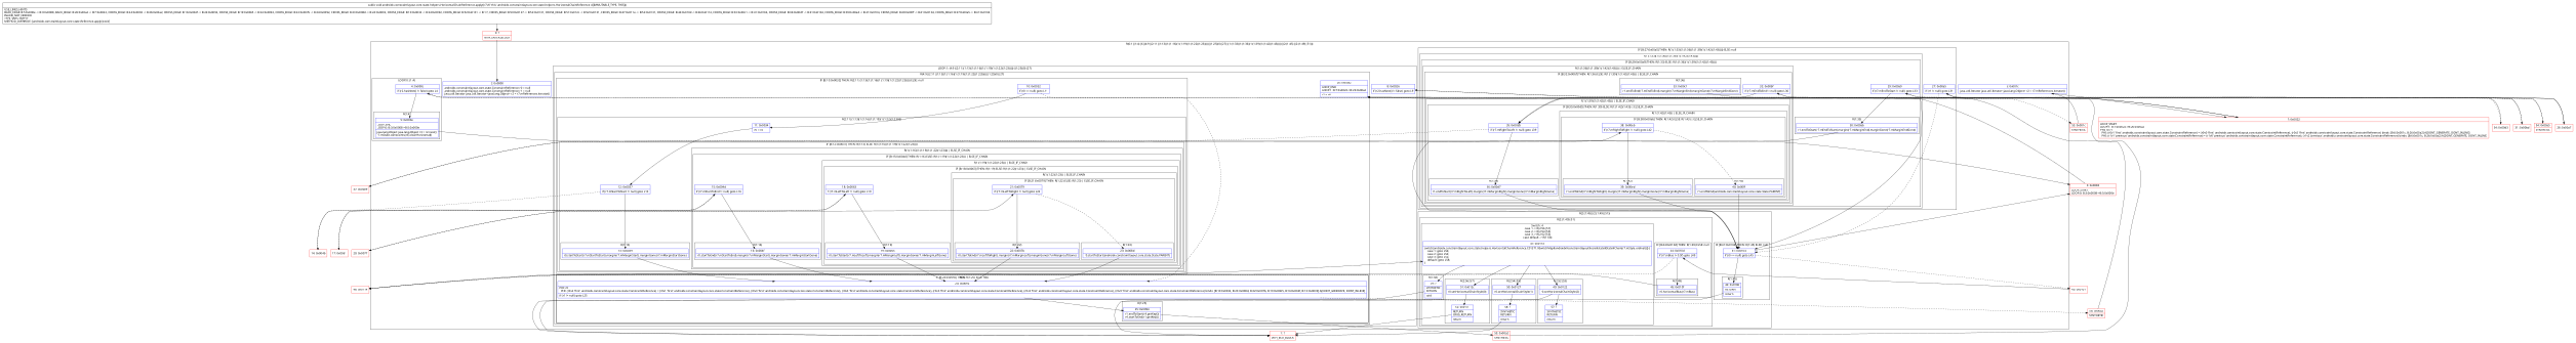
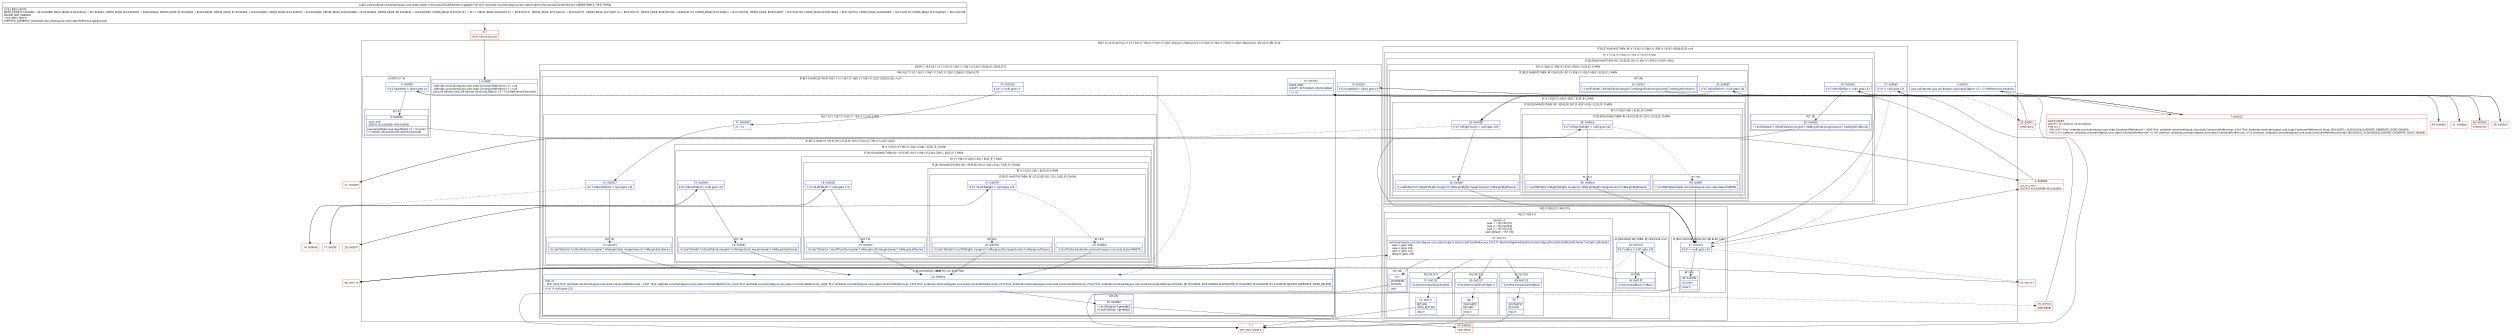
  digraph {
    fontname="Noto Sans"
    node [color=blue fontname="Noto Sans" shape=record]
    edge [fontname="Noto Sans"]
    n1 [label="{5\:\ 0x000e|LOOP_END\lLOOP:0: B:3:0x0008\-\>B:5:0x000e\l|java.lang.Object java.lang.Object r3 = r2.next()\lr7.mState.constraints(r3).clearHorizontal()\l}"]
    n2 [label="{4\:\ 0x000c|if (r2.hasNext() != false) goto L4\l}"]
    n3 [label="{13\:\ 0x0039|r0.startToStart(r7.mStartToStart).margin(r7.mMarginStart).marginGone(r7.mMarginStartGone)\l}"]
    n4 [label="{16\:\ 0x004f|r0.startToEnd(r7.mStartToEnd).margin(r7.mMarginStart).marginGone(r7.mMarginStartGone)\l}"]
    n5 [label="{19\:\ 0x0065|r0.startToStart(r7.mLeftToLeft).margin(r7.mMarginLeft).marginGone(r7.mMarginLeftGone)\l}"]
    n6 [label="{22\:\ 0x007b|r0.startToEnd(r7.mLeftToRight).margin(r7.mMarginLeft).marginGone(r7.mMarginLeftGone)\l}"]
    n7 [label="{23\:\ 0x008d|r0.startToStart(androidx.constraintlayout.core.state.State.PARENT)\l}"]
    n8 [label="{21\:\ 0x0079|if (r7.mLeftToRight != null) goto L22\l}"]
    n9 [label="{18\:\ 0x0063|if (r7.mLeftToLeft != null) goto L19\l}"]
    n10 [label="{15\:\ 0x004d|if (r7.mStartToEnd != null) goto L16\l}"]
    n11 [label="{12\:\ 0x0037|if (r7.mStartToStart != null) goto L13\l}"]
    n12 [label="{11\:\ 0x0034|r0 = r4\l}"]
    n13 [label="{10\:\ 0x0032|if (r0 == null) goto L11\l}"]
    n14 [label="{25\:\ 0x0094|r1.endToStart(r4.getKey())\lr4.startToEnd(r1.getKey())\l}"]
    n15 [label="{24\:\ 0x0092|PHI: r0 \l  PHI: (r0v2 'first' androidx.constraintlayout.core.state.ConstraintReference) = (r0v1 'first' androidx.constraintlayout.core.state.ConstraintReference), (r0v3 'first' androidx.constraintlayout.core.state.ConstraintReference), (r0v3 'first' androidx.constraintlayout.core.state.ConstraintReference), (r0v3 'first' androidx.constraintlayout.core.state.ConstraintReference), (r0v3 'first' androidx.constraintlayout.core.state.ConstraintReference), (r0v3 'first' androidx.constraintlayout.core.state.ConstraintReference) binds: [B:10:0x0032, B:23:0x008d, B:22:0x007b, B:19:0x0065, B:16:0x004f, B:13:0x0039] A[DONT_GENERATE, DONT_INLINE]\l|if (r1 != null) goto L25\l}"]
    n16 [label="{26\:\ 0x00a2|LOOP_END\lLOOP:1: B:7:0x0022\-\>B:26:0x00a2\l|r1 = r4\l}"]
    n17 [label="{8\:\ 0x0026|if (r2.hasNext() != false) goto L9\l}"]
    n18 [label="{30\:\ 0x00ab|r1.endToStart(r7.mEndToStart).margin(r7.mMarginEnd).marginGone(r7.mMarginEndGone)\l}"]
    n19 [label="{33\:\ 0x00c1|r1.endToEnd(r7.mEndToEnd).margin(r7.mMarginEnd).marginGone(r7.mMarginEndGone)\l}"]
    n20 [label="{36\:\ 0x00d7|r1.endToStart(r7.mRightToLeft).margin(r7.mMarginRight).marginGone(r7.mMarginRightGone)\l}"]
    n21 [label="{39\:\ 0x00ed|r1.endToEnd(r7.mRightToRight).margin(r7.mMarginRight).marginGone(r7.mMarginRightGone)\l}"]
    n22 [label="{40\:\ 0x00ff|r1.endToEnd(androidx.constraintlayout.core.state.State.PARENT)\l}"]
    n23 [label="{38\:\ 0x00eb|if (r7.mRightToRight != null) goto L42\l}"]
    n24 [label="{35\:\ 0x00d5|if (r7.mRightToLeft != null) goto L39\l}"]
    n25 [label="{32\:\ 0x00bf|if (r7.mEndToEnd != null) goto L36\l}"]
    n26 [label="{29\:\ 0x00a9|if (r7.mEndToStart != null) goto L33\l}"]
    n27 [label="{27\:\ 0x00a5|if (r1 != null) goto L31\l}"]
    n28 [label="{42\:\ 0x0106|RETURN\l|return\l}"]
    n29 [label="{41\:\ 0x0104|if (r0 == null) goto L45\l}"]
    n30 [label="{45\:\ 0x010f|r0.horizontalBias(r7.mBias)\l}"]
    n31 [label="{44\:\ 0x010d|if (r7.mBias != 0.5f) goto L49\l}"]
    n32 [label="{51\:\ 0x012c|r0.setHorizontalChainStyle(0)\l}"]
    n33 [label="{52\:\ 0x0131|RETURN\lORIG_RETURN\l|return\l}"]
    n34 [label="{50\:\ 0x0127|r0.setHorizontalChainStyle(1)\l}"]
    n35 [label="{58\:\ ?|SYNTHETIC\lRETURN\l|return\l}"]
    n36 [label="{49\:\ 0x0122|r0.setHorizontalChainStyle(2)\l}"]
    n37 [label="{57\:\ ?|SYNTHETIC\lRETURN\l|return\l}"]
    n38 [label="{59\:\ ?|SYNTHETIC\lRETURN\l|void\l}"]
    n39 [label="{47\:\ 0x011e|switch(androidx.constraintlayout.core.state.helpers.HorizontalChainReference.C01371.$SwitchMap$androidx$constraintlayout$core$state$State$Chain[r7.mStyle.ordinal()]) \{\l    case 1: goto L56;\l    case 2: goto L54;\l    case 3: goto L52;\l    default: goto L58;\l\}\l}"]
    n40 [label="{2\:\ 0x0000|androidx.constraintlayout.core.state.ConstraintReference r0 = null\landroidx.constraintlayout.core.state.ConstraintReference r1 = null\ljava.util.Iterator java.util.Iterator\<java.lang.Object\> r2 = r7.mReferences.iterator()\l}"]
    n41 [label="{6\:\ 0x001c|java.util.Iterator java.util.Iterator\<java.lang.Object\> r2 = r7.mReferences.iterator()\l}"]
    n42 [color=red label="{3\:\ 0x0008|LOOP_START\lLOOP:0: B:3:0x0008\-\>B:5:0x000e\l}"]
    n43 [color=red label="{53\:\ 0x001c|SYNTHETIC\l}"]
    n44 [color=red label="{20\:\ 0x0077}"]
    n45 [color=red label="{17\:\ 0x0061}"]
    n46 [color=red label="{14\:\ 0x004b}"]
    n47 [color=red label="{55\:\ 0x00a2|SYNTHETIC\l}"]
    n48 [color=red label="{56\:\ 0x00a2|SYNTHETIC\l}"]
    n49 [color=red label="{7\:\ 0x0022|LOOP_START\lLOOP:1: B:7:0x0022\-\>B:26:0x00a2\lPHI: r0 r1 \l  PHI: (r0v1 'first' androidx.constraintlayout.core.state.ConstraintReference) = (r0v0 'first' androidx.constraintlayout.core.state.ConstraintReference), (r0v2 'first' androidx.constraintlayout.core.state.ConstraintReference) binds: [B:6:0x001c, B:26:0x00a2] A[DONT_GENERATE, DONT_INLINE]\l  PHI: (r1v1 'previous' androidx.constraintlayout.core.state.ConstraintReference) = (r1v0 'previous' androidx.constraintlayout.core.state.ConstraintReference), (r1v2 'previous' androidx.constraintlayout.core.state.ConstraintReference) binds: [B:6:0x001c, B:26:0x00a2] A[DONT_GENERATE, DONT_INLINE]\l}"]
    n50 [color=red label="{54\:\ 0x00a5|SYNTHETIC\l}"]
    n51 [color=red label="{37\:\ 0x00e9}"]
    n52 [color=red label="{34\:\ 0x00d3}"]
    n53 [color=red label="{31\:\ 0x00bd}"]
    n54 [color=red label="{28\:\ 0x00a7}"]
    n55 [color=red label="{1\:\ ?|MTH_EXIT_BLOCK\l}"]
    n56 [color=red label="{43\:\ 0x0107}"]
    n57 [color=red label="{46\:\ 0x0114}"]
    n58 [color=red label="{0\:\ ?|MTH_ENTER_BLOCK\l}"]
    n59 [label="{public void androidx.constraintlayout.core.state.helpers.HorizontalChainReference.apply((r7v0 'this' androidx.constraintlayout.core.state.helpers.HorizontalChainReference A[IMMUTABLE_TYPE, THIS]))  | USE_LINES_HINTS\lBACK_EDGE: B:5:0x000e \-\> B:3:0x0008, BACK_EDGE: B:26:0x00a2 \-\> B:7:0x0022, CROSS_EDGE: B:24:0x0092 \-\> B:26:0x00a2, CROSS_EDGE: B:16:0x004f \-\> B:24:0x0092, CROSS_EDGE: B:19:0x0065 \-\> B:24:0x0092, CROSS_EDGE: B:22:0x007b \-\> B:24:0x0092, CROSS_EDGE: B:23:0x008d \-\> B:24:0x0092, CROSS_EDGE: B:10:0x0032 \-\> B:24:0x0092, CROSS_EDGE: B:52:0x0131 \-\> B:1:?, CROSS_EDGE: B:50:0x0127 \-\> B:52:0x0131, CROSS_EDGE: B:51:0x012c \-\> B:52:0x0131, CROSS_EDGE: B:47:0x011e \-\> B:52:0x0131, CROSS_EDGE: B:44:0x010d \-\> B:46:0x0114, CROSS_EDGE: B:33:0x00c1 \-\> B:41:0x0104, CROSS_EDGE: B:36:0x00d7 \-\> B:41:0x0104, CROSS_EDGE: B:39:0x00ed \-\> B:41:0x0104, CROSS_EDGE: B:40:0x00ff \-\> B:41:0x0104, CROSS_EDGE: B:27:0x00a5 \-\> B:41:0x0104\lINLINE_NOT_NEEDED\lTYPE_VARS: EMPTY\lMETHOD_OVERRIDE: [androidx.constraintlayout.core.state.Reference.apply():void]\l}" color=""]
    subgraph cluster_1 {
      label="R(6:1|(1:4)|6|(4:9|(2:11|(1:13)(1:(1:16)(1:(1:19)(1:(1:22)(1:23)))))|(1:25)(0)|27)|(1:(1:33)(1:(1:36)(1:(1:39)(1:(1:42)(1:43)))))|(2:(1:45)|(2:(1:49)|51)))"
      n40
      n41
      subgraph cluster_2 {
        label="LOOP:0: (1:4)"
        n2
        subgraph cluster_3 {
          label="R(1:4)"
          n1
        }
      }
      subgraph cluster_4 {
        label="LOOP:1: (4:9|(2:11|(1:13)(1:(1:16)(1:(1:19)(1:(1:22)(1:23)))))|(1:25)(0)|27)"
        n17
        subgraph cluster_5 {
          label="R(4:9|(2:11|(1:13)(1:(1:16)(1:(1:19)(1:(1:22)(1:23)))))|(1:25)(0)|27)"
          n16
          subgraph cluster_6 {
            label="IF [B:10:0x0032] THEN: R(2:11|(1:13)(1:(1:16)(1:(1:19)(1:(1:22)(1:23))))) ELSE: null"
            n13
            subgraph cluster_7 {
              label="R(2:11|(1:13)(1:(1:16)(1:(1:19)(1:(1:22)(1:23)))))"
              n12
              subgraph cluster_8 {
                label="IF [B:12:0x0037] THEN: R(1:13) ELSE: R(1:(1:16)(1:(1:19)(1:(1:22)(1:23))))"
                n11
                subgraph cluster_9 {
                  label="R(1:13)"
                  n3
                }
                subgraph cluster_10 {
                  label="R(1:(1:16)(1:(1:19)(1:(1:22)(1:23)))) | ELSE_IF_CHAIN\l"
                  subgraph cluster_11 {
                    label="IF [B:15:0x004d] THEN: R(1:16) ELSE: R(1:(1:19)(1:(1:22)(1:23))) | ELSE_IF_CHAIN\l"
                    n10
                    subgraph cluster_12 {
                      label="R(1:16)"
                      n4
                    }
                    subgraph cluster_13 {
                      label="R(1:(1:19)(1:(1:22)(1:23))) | ELSE_IF_CHAIN\l"
                      subgraph cluster_14 {
                        label="IF [B:18:0x0063] THEN: R(1:19) ELSE: R(1:(1:22)(1:23)) | ELSE_IF_CHAIN\l"
                        n9
                        subgraph cluster_15 {
                          label="R(1:19)"
                          n5
                        }
                        subgraph cluster_16 {
                          label="R(1:(1:22)(1:23)) | ELSE_IF_CHAIN\l"
                          subgraph cluster_17 {
                            label="IF [B:21:0x0079] THEN: R(1:22) ELSE: R(1:23) | ELSE_IF_CHAIN\l"
                            n8
                            subgraph cluster_18 {
                              label="R(1:22)"
                              n6
                            }
                            subgraph cluster_19 {
                              label="R(1:23)"
                              n7
                            }
                          }
                        }
                      }
                    }
                  }
                }
              }
            }
          }
          subgraph cluster_20 {
            label="IF [B:24:0x0092] THEN: R(1:25) ELSE: R(0)"
            n15
            subgraph cluster_21 {
              label="R(1:25)"
              n14
            }
            subgraph cluster_22 {
              label="R(0)"
            }
          }
        }
      }
      subgraph cluster_23 {
        label="IF [B:27:0x00a5] THEN: R(1:(1:33)(1:(1:36)(1:(1:39)(1:(1:42)(1:43))))) ELSE: null"
        n27
        subgraph cluster_24 {
          label="R(1:(1:33)(1:(1:36)(1:(1:39)(1:(1:42)(1:43)))))"
          subgraph cluster_25 {
            label="IF [B:29:0x00a9] THEN: R(1:33) ELSE: R(1:(1:36)(1:(1:39)(1:(1:42)(1:43))))"
            n26
            subgraph cluster_26 {
              label="R(1:33)"
              n18
            }
            subgraph cluster_27 {
              label="R(1:(1:36)(1:(1:39)(1:(1:42)(1:43)))) | ELSE_IF_CHAIN\l"
              subgraph cluster_28 {
                label="IF [B:32:0x00bf] THEN: R(1:36) ELSE: R(1:(1:39)(1:(1:42)(1:43))) | ELSE_IF_CHAIN\l"
                n25
                subgraph cluster_29 {
                  label="R(1:36)"
                  n19
                }
                subgraph cluster_30 {
                  label="R(1:(1:39)(1:(1:42)(1:43))) | ELSE_IF_CHAIN\l"
                  subgraph cluster_31 {
                    label="IF [B:35:0x00d5] THEN: R(1:39) ELSE: R(1:(1:42)(1:43)) | ELSE_IF_CHAIN\l"
                    n24
                    subgraph cluster_32 {
                      label="R(1:39)"
                      n20
                    }
                    subgraph cluster_33 {
                      label="R(1:(1:42)(1:43)) | ELSE_IF_CHAIN\l"
                      subgraph cluster_34 {
                        label="IF [B:38:0x00eb] THEN: R(1:42) ELSE: R(1:43) | ELSE_IF_CHAIN\l"
                        n23
                        subgraph cluster_35 {
                          label="R(1:42)"
                          n21
                        }
                        subgraph cluster_36 {
                          label="R(1:43)"
                          n22
                        }
                      }
                    }
                  }
                }
              }
            }
          }
        }
      }
      subgraph cluster_37 {
        label="R(2:(1:45)|(2:(1:49)|51))"
        subgraph cluster_38 {
          label="IF [B:41:0x0104] THEN: R(1:45) ELSE: null"
          n29
          subgraph cluster_39 {
            label="R(1:45)"
            n28
          }
        }
        subgraph cluster_40 {
          label="R(2:(1:49)|51)"
          subgraph cluster_41 {
            label="IF [B:44:0x010d] THEN: R(1:49) ELSE: null"
            n31
            subgraph cluster_42 {
              label="R(1:49)"
              n30
            }
          }
          subgraph cluster_43 {
            label="Switch: 4\n case 1 -> R(2:56|57)\n case 2 -> R(2:54|55)\n case 3 -> R(2:52|53)\n case default -> R(1:58)"
            n39
            subgraph cluster_44 {
              label="R(2:56|57)"
              n32
              n33
            }
            subgraph cluster_45 {
              label="R(2:54|55)"
              n34
              n35
            }
            subgraph cluster_46 {
              label="R(2:52|53)"
              n36
              n37
            }
            subgraph cluster_47 {
              label="R(1:58)"
              n38
            }
          }
        }
      }
    }
    n1 -> n42
    n2 -> n1
    n2 -> n43 [style=dashed]
    n3 -> n15
    n4 -> n15
    n5 -> n15
    n6 -> n15
    n7 -> n15
    n8 -> n6
    n8 -> n7 [style=dashed]
    n9 -> n5
    n9 -> n44 [style=dashed]
    n10 -> n4
    n10 -> n45 [style=dashed]
    n11 -> n3
    n11 -> n46 [style=dashed]
    n12 -> n11
    n13 -> n12
    n13 -> n15 [style=dashed]
    n14 -> n47
    n15 -> n14
    n15 -> n48 [style=dashed]
    n16 -> n49
    n17 -> n50 [style=dashed]
    n18 -> n29
    n19 -> n29
    n20 -> n29
    n21 -> n29
    n22 -> n29
    n23 -> n21
    n23 -> n22 [style=dashed]
    n24 -> n20
    n24 -> n51 [style=dashed]
    n25 -> n24
    n25 -> n52 [style=dashed]
    n26 -> n18
    n26 -> n53 [style=dashed]
    n27 -> n29 [style=dashed]
    n27 -> n54
    n28 -> n55
    n29 -> n28
    n29 -> n42
    n29 -> n56 [style=dashed]
    n30 -> n57
    n31 -> n30
    n31 -> n57 [style=dashed]
    n32 -> n33
    n33 -> n55
    n34 -> n35
    n35 -> n55
    n36 -> n37
-   n36 -> n55
+   n37 -> n55
    n38 -> n55
    n39 -> n32
    n39 -> n34
    n39 -> n36
    n39 -> n38
    n41 -> n49
    n42 -> n2
    n43 -> n41
    n44 -> n8
    n45 -> n9
    n46 -> n10
    n47 -> n16
    n48 -> n16
    n49 -> n17
    n50 -> n27
    n51 -> n23
    n52 -> n24
    n53 -> n25
    n54 -> n26
    n56 -> n31
    n57 -> n39
    n58 -> n40
    n59 -> n58
  }
